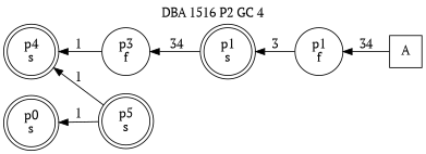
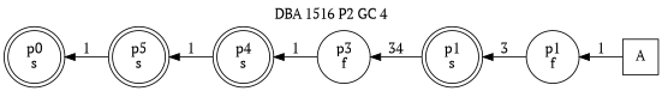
  digraph {
    fontname="PT Serif"
    label=" DBA 1516 P2 GC 4 "
    labelloc=tl
    rankdir=RL
    node [fontname="PT Serif" shape=doublecircle]
    edge [fontname="PT Serif"]
    n1 [label=A shape=square]
    n2 [label="p1\nf" shape=circle]
    n3 [label="p1\ns"]
    n4 [label="p3\nf" shape=circle]
    n5 [label="p4\ns"]
    n6 [label="p5\ns"]
    n7 [label="p0\ns"]
-   n1 -> n2 [label=34]
+   n1 -> n2 [label=1]
    n2 -> n3 [label=3]
    n3 -> n4 [label=34]
    n4 -> n5 [label=1]
-   n6 -> n5 [label=1]
+   n5 -> n6 [label=1]
    n6 -> n7 [label=1]
  }
